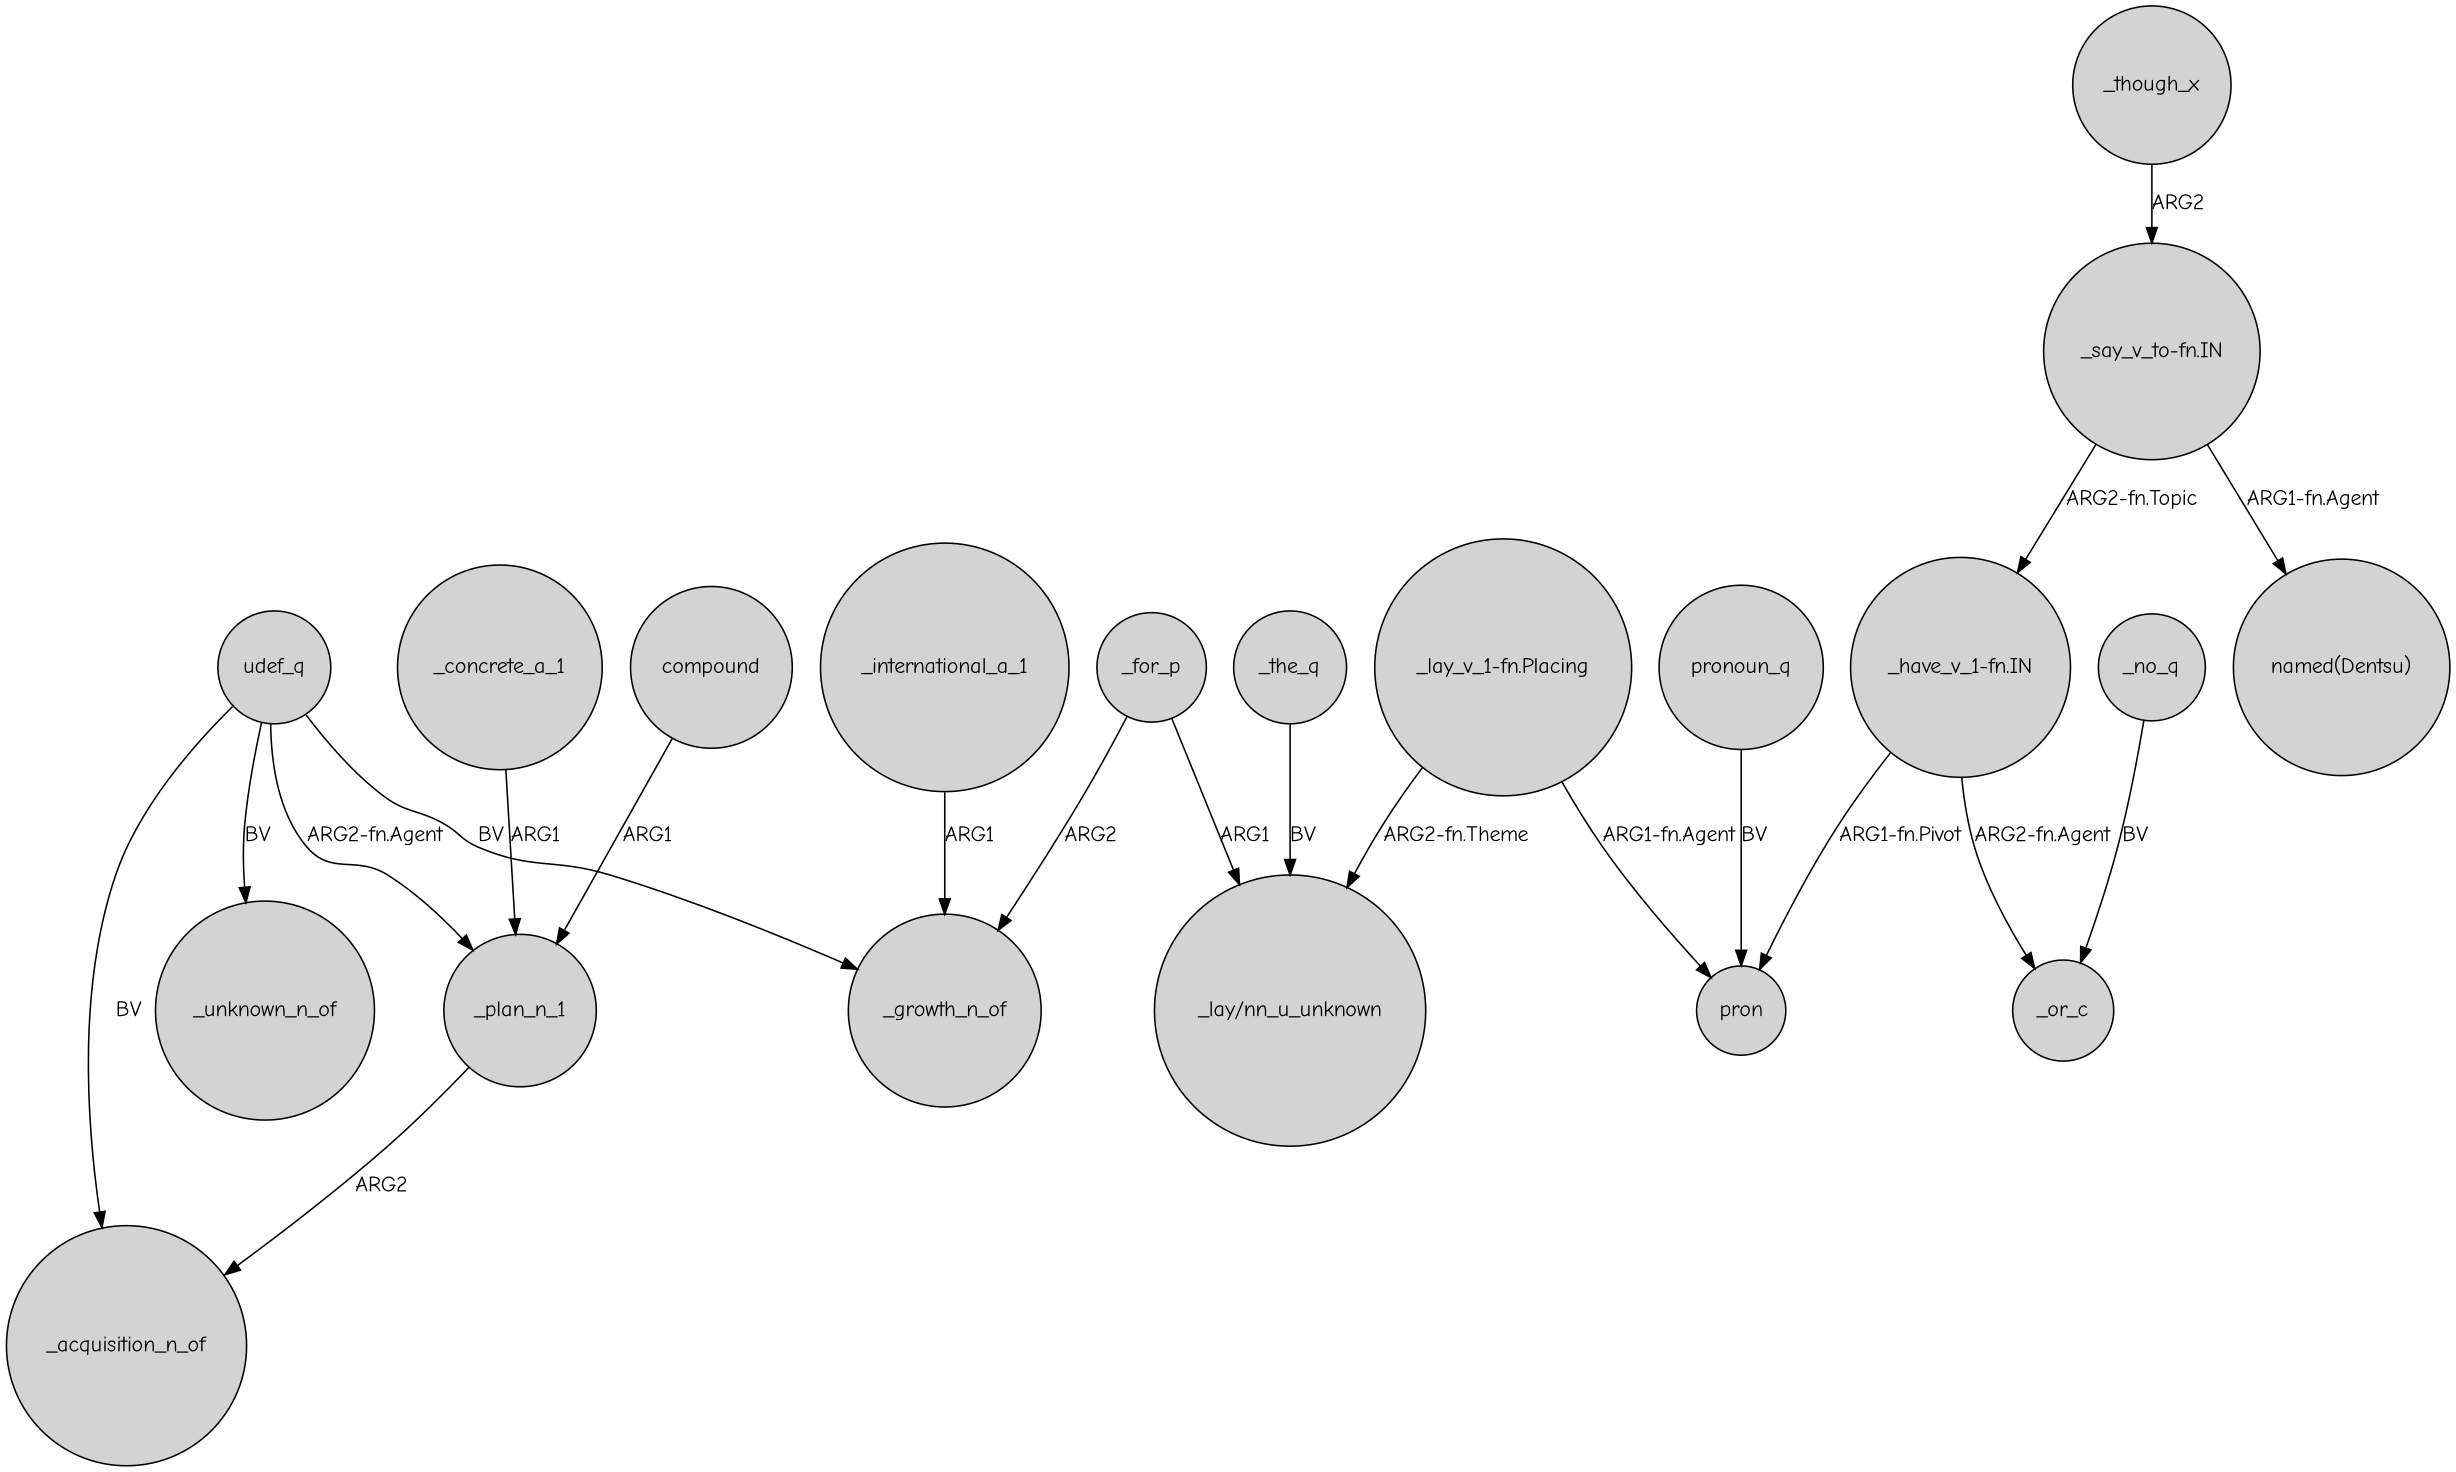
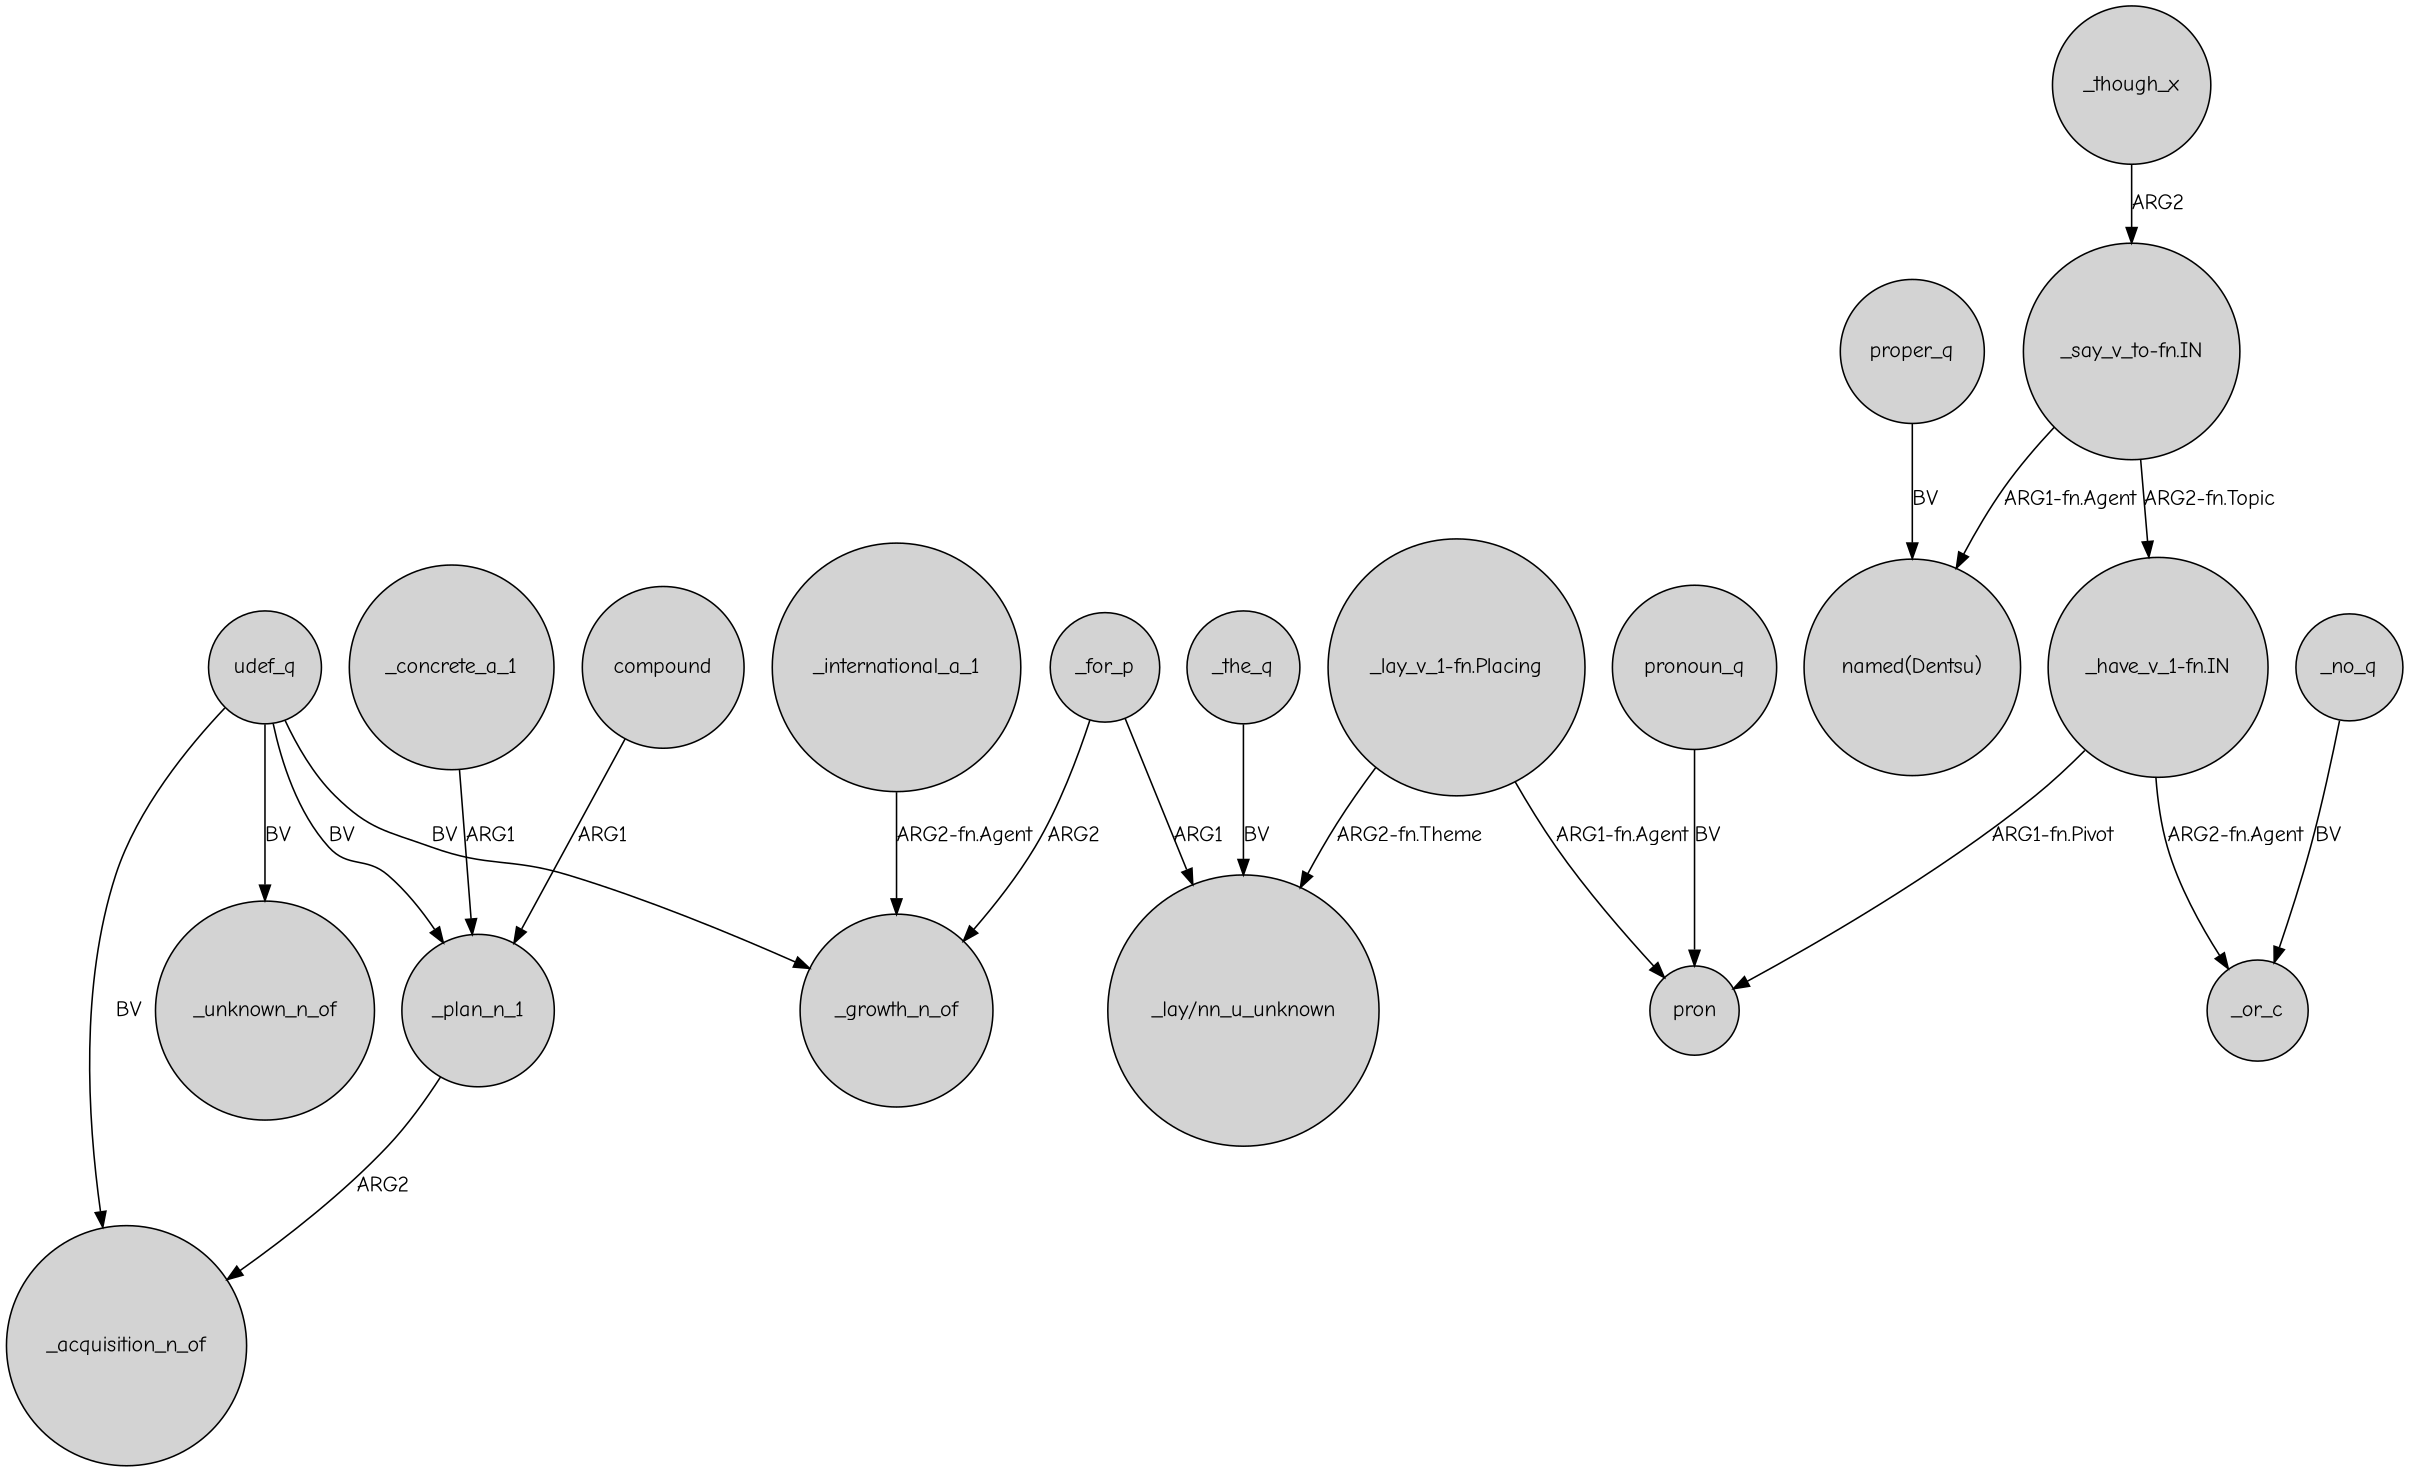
  digraph {
    fontname="Comic Neue"
    node [fontname="Comic Neue" shape=circle style=filled]
    edge [fontname="Comic Neue"]
    n1 [label=_unknown_n_of]
    udef_q
    _plan_n_1
    _acquisition_n_of
    _growth_n_of
    _no_q
    _or_c
    _concrete_a_1
    _for_p
    n10 [label="_lay/nn_u_unknown"]
    compound
    "_lay_v_1-fn.Placing"
    pron
    "_have_v_1-fn.IN"
    "_say_v_to-fn.IN"
    "named(Dentsu)"
    _though_x
    pronoun_q
    _the_q
+   proper_q
    _international_a_1
    udef_q -> n1 [label=BV]
-   udef_q -> _plan_n_1 [label="ARG2-fn.Agent"]
+   udef_q -> _plan_n_1 [label=BV]
    udef_q -> _acquisition_n_of [label=BV]
    udef_q -> _growth_n_of [label=BV]
    _plan_n_1 -> _acquisition_n_of [label=ARG2]
    _no_q -> _or_c [label=BV]
    _concrete_a_1 -> _plan_n_1 [label=ARG1]
    _for_p -> _growth_n_of [label=ARG2]
    _for_p -> n10 [label=ARG1]
    compound -> _plan_n_1 [label=ARG1]
    "_lay_v_1-fn.Placing" -> n10 [label="ARG2-fn.Theme"]
    "_lay_v_1-fn.Placing" -> pron [label="ARG1-fn.Agent"]
    "_have_v_1-fn.IN" -> _or_c [label="ARG2-fn.Agent"]
    "_have_v_1-fn.IN" -> pron [label="ARG1-fn.Pivot"]
    "_say_v_to-fn.IN" -> "_have_v_1-fn.IN" [label="ARG2-fn.Topic"]
    "_say_v_to-fn.IN" -> "named(Dentsu)" [label="ARG1-fn.Agent"]
    _though_x -> "_say_v_to-fn.IN" [label=ARG2]
    pronoun_q -> pron [label=BV]
    _the_q -> n10 [label=BV]
-   _international_a_1 -> _growth_n_of [label=ARG1]
+   proper_q -> "named(Dentsu)" [label=BV]
+   _international_a_1 -> _growth_n_of [label="ARG2-fn.Agent"]
  }
